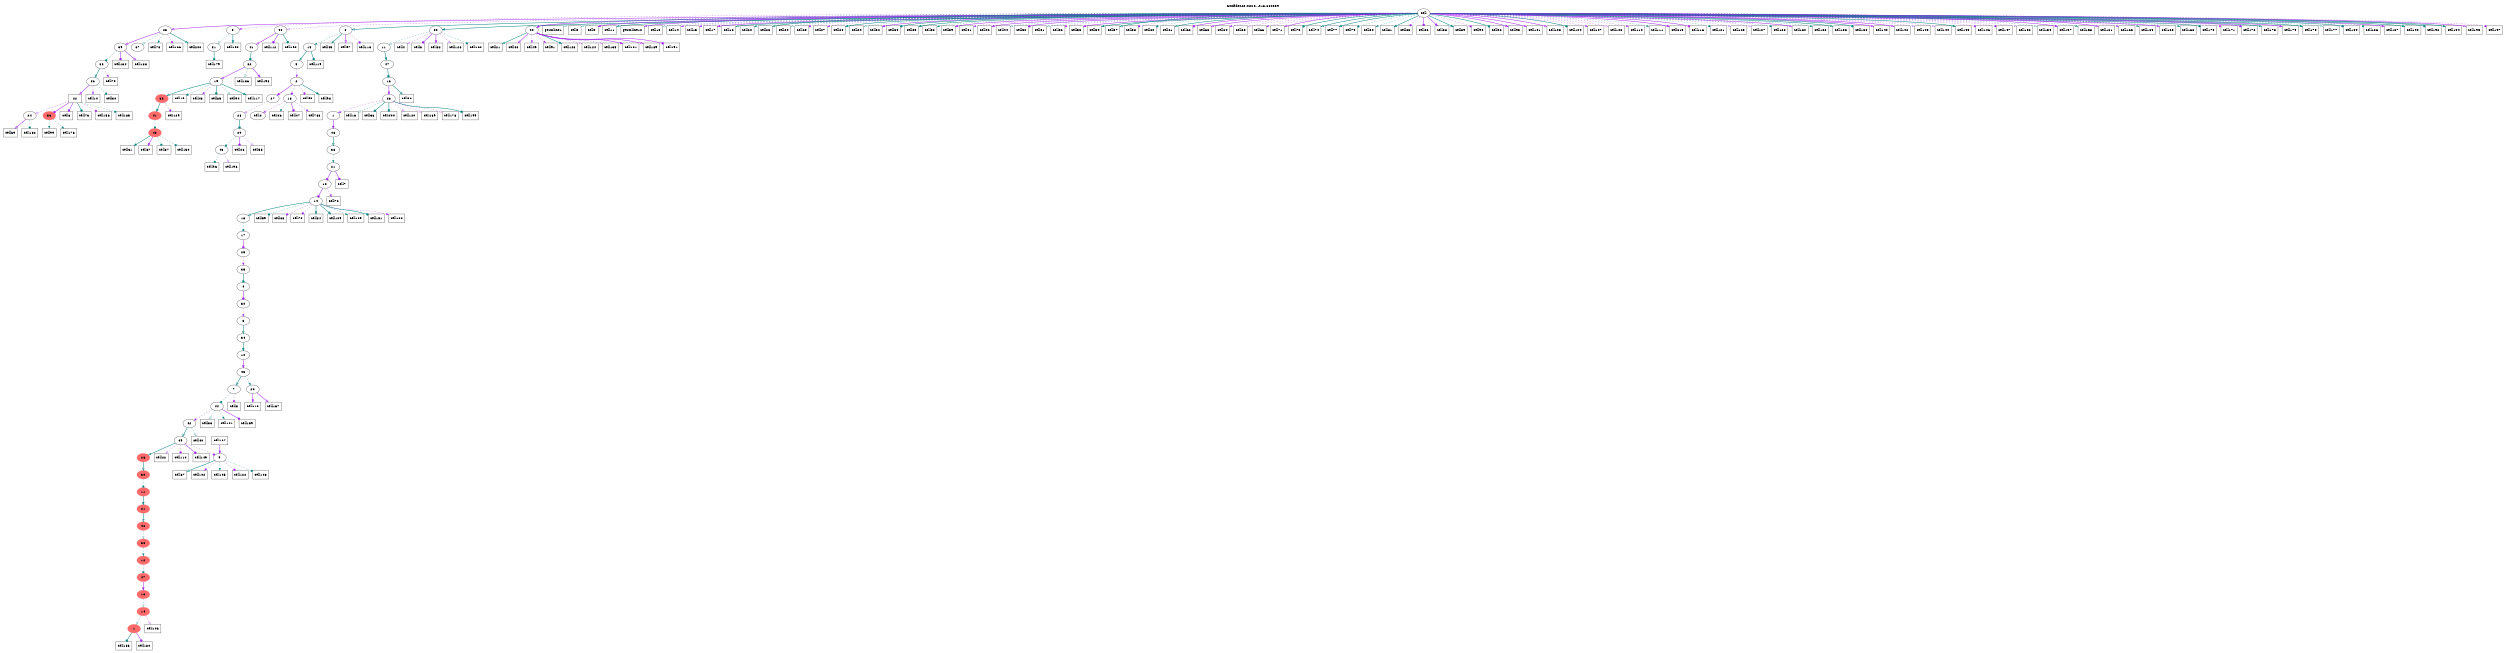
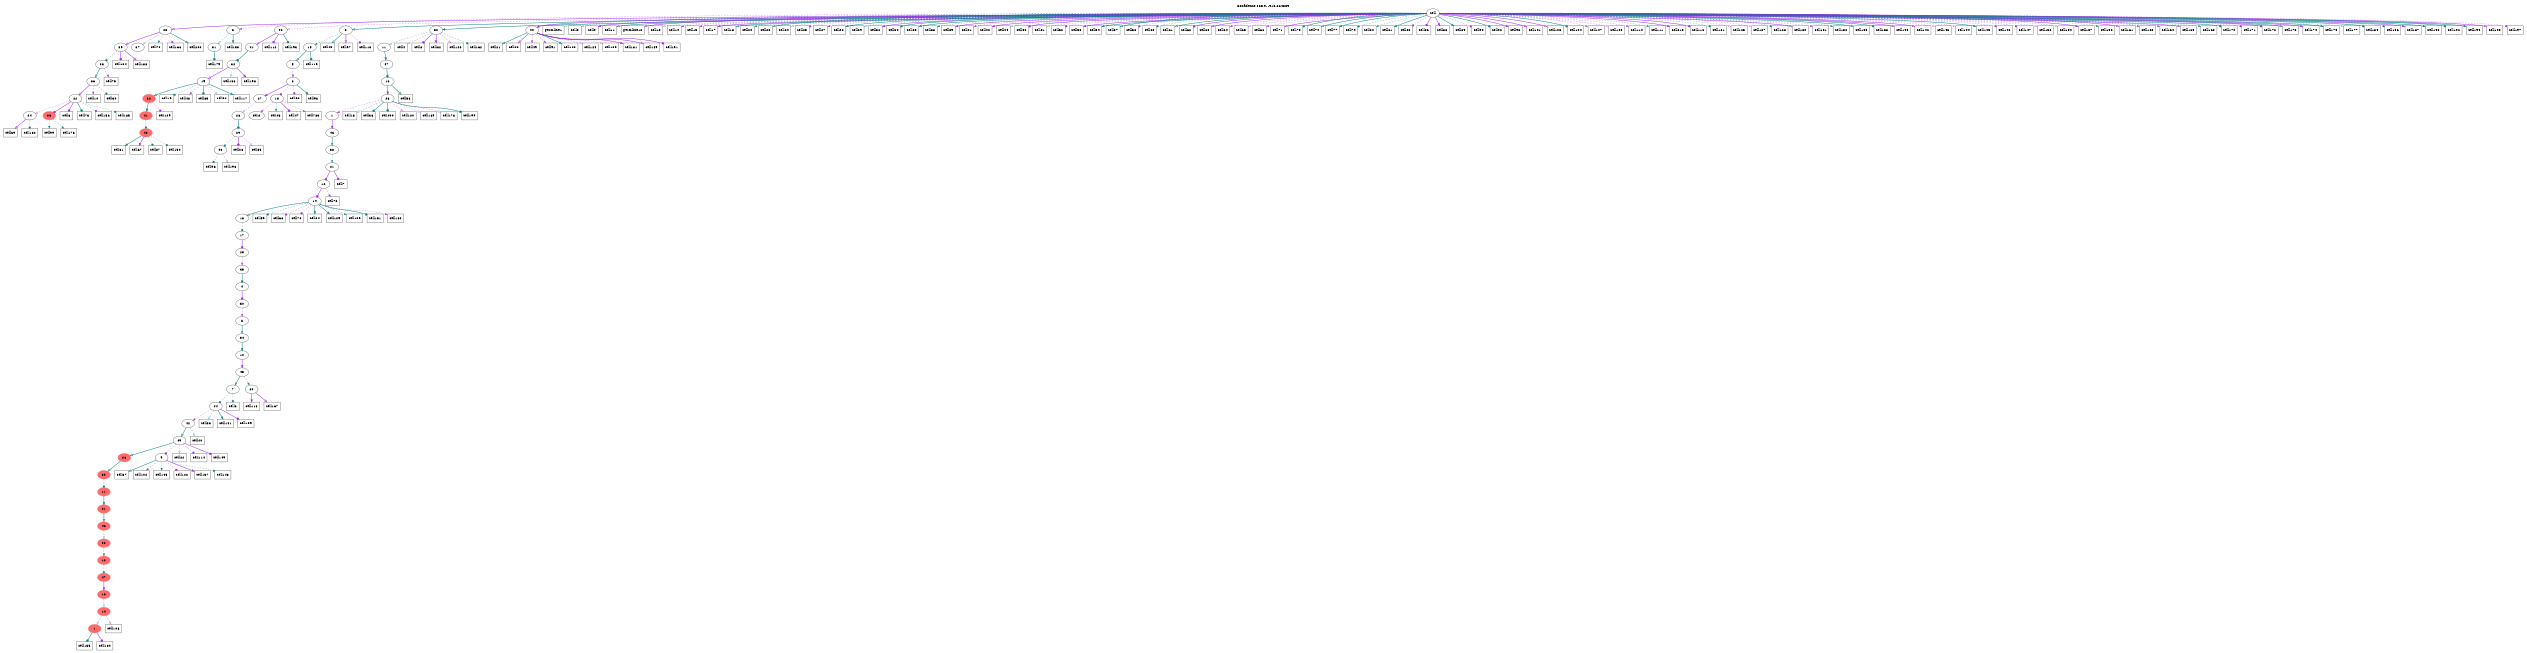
  digraph {
    label="Confidence score: -913.664359"
    labelloc=t
    node [shape=box]
    edge [arrowhead=normal color=purple style=bold]
-   n1 [label=22]
+   n1 [label=22 shape=""]
    n2 [label=24 shape=""]
    n3 [color=indianred1 label=33 style=filled shape=""]
    cell6
    cell76
    cell156
    cell185
    cell69
    cell182
    cell99
    cell176
    n12 [label=36 shape=""]
    cell10
    cell30
    n15 [label=33 shape=""]
    cell75
    n17 [label=39 shape=""]
    cell134
    cell188
    n20 [label=23 shape=""]
    n21 [label=37 shape=""]
    cell78
    cell166
    cell200
    n25 [label=3 shape=""]
    n26 [label=31 shape=""]
    cell153
    cell179
    n29 [color=indianred1 label=41 style=filled shape=""]
    n30 [color=indianred1 label=48 style=filled shape=""]
    cell31
    cell67
    cell87
    cell150
    n35 [color=indianred1 label=32 style=filled shape=""]
    cell129
    n37 [label=19 shape=""]
    cell19
    cell48
    cell85
    cell94
    cell117
    n43 [label=32 shape=""]
    cell136
    cell198
    n46 [label=41 shape=""]
    n47 [label=48 shape=""]
    cell112
    cell193
    n50 [label=29 shape=""]
    n51 [label=43 shape=""]
    cell26
    cell55
    cell96
    cell196
    n56 [label=28 shape=""]
    n57 [label=27 shape=""]
    n58 [label=2 shape=""]
    n59 [label=18 shape=""]
    cell95
    cell98
    cell2 [shape=ellipse]
    cell46
    cell47
    n65 [label=cell783]
    n66 [label=5 shape=""]
    n67 [label=15 shape=""]
    cell119
    n69 [label=8 shape=""]
    cell45
    cell97
    cell113
    n73 [color=indianred1 label=14 style=filled shape=""]
    n74 [color=indianred1 label=1 style=filled shape=""]
    cell106
    cell155
    cell180
    n78 [color=indianred1 label=16 style=filled shape=""]
    n79 [color=indianred1 label=47 style=filled shape=""]
    n80 [color=indianred1 label=12 style=filled shape=""]
    n81 [color=indianred1 label=38 style=filled shape=""]
    n82 [color=indianred1 label=46 style=filled shape=""]
    n83 [color=indianred1 label=21 style=filled shape=""]
    n84 [color=indianred1 label=11 style=filled shape=""]
    n85 [color=indianred1 label=30 style=filled shape=""]
    n86 [color=indianred1 label=26 style=filled shape=""]
    n87 [label=49 shape=""]
    n88 [label=9 shape=""]
    cell22
    cell114
    cell149
    cell37
    cell102
    cell105
    cell122
    cell137
    cell148
    n98 [label=42 shape=""]
    cell40
    n100 [label=44 shape=""]
    cell33
    cell141
    cell159
    n104 [label=7 shape=""]
    cell3
    n106 [label=45 shape=""]
    n107 [label=20 shape=""]
    cell118
    cell167
    n110 [label=10 shape=""]
    n111 [label=34 shape=""]
    n112 [label=6 shape=""]
    n113 [label=50 shape=""]
    n114 [label=4 shape=""]
    n115 [label=35 shape=""]
    n116 [label=25 shape=""]
    n117 [label=17 shape=""]
    n118 [label=13 shape=""]
    n119 [label=14 shape=""]
    cell59
    cell68
    cell70
    cell84
    cell109
    cell139
    cell151
    cell160
    n128 [label=12 shape=""]
    cell72
    n130 [label=21 shape=""]
    cell7
    n132 [label=38 shape=""]
    n133 [label=46 shape=""]
    n134 [label=1 shape=""]
    n135 [label=26 shape=""]
    cell16
    cell36
    n138 [label=cell400]
    cell120
    cell169
    cell178
    cell199
    n143 [label=16 shape=""]
    cell56
    n145 [label=47 shape=""]
    n146 [label=11 shape=""]
    n147 [label=30 shape=""]
    cell4
    cell8
    cell82
    cell126
    cell162
    n153 [label=cell shape=""]
    n154 [label=40 shape=""]
    n155 [label=germline1]
    cell5
    cell9
    cell11
    n159 [label=germline12]
    cell13
    cell14
    cell15
    cell17
    cell18
    cell20
    cell23
    cell24
    cell25
    cell27
    cell28
    cell29
    cell32
    cell34
    cell35
    cell38
    cell39
    cell41
    cell42
    cell44
    cell50
    cell51
    cell52
    cell53
    cell54
    cell57
    cell58
    cell60
    cell61
    cell62
    cell63
    cell64
    cell65
    cell66
    cell71
    cell73
    cell74
    cell77
    cell79
    cell80
    cell81
    cell83
    cell86
    cell88
    cell89
    cell90
    cell92
    cell93
    cell101
    cell103
    cell104
    cell107
    cell108
    cell110
    cell111
    n215 [label=cell615]
    cell116
    cell121
    cell125
    cell127
    cell128
    cell130
+   cell131
    cell132
    cell133
    cell138
    cell140
    cell142
    cell143
    cell144
    cell145
    cell146
    cell147
    cell152
    cell154
    cell157
    cell158
    cell161
    cell163
    cell164
    cell165
    cell168
    cell170
    cell171
    cell172
    cell173
    cell174
    cell175
    cell177
    cell184
    cell186
    cell187
    cell190
    cell192
    cell194
    cell195
    cell197
    cell21
    cell43
    cell49
    cell91
    cell123
    cell124
    cell135
    cell181
    cell189
    cell191
    n1 -> n2 [arrowhead=onormal style=dashed]
    n1 -> n3 [arrowhead=dot]
    n1 -> cell6 [arrowhead=dot]
    n1 -> cell76 [arrowhead=dot color=teal]
    n1 -> cell156 [arrowhead=dot style=dashed]
    n1 -> cell185 [arrowhead=dot color=teal style=dashed]
    n2 -> cell69 [arrowhead=onormal]
    n2 -> cell182 [arrowhead=dot color=teal style=dashed]
    n3 -> cell99 [color=teal style=dashed]
    n3 -> cell176 [color=teal style=dashed]
    n12 -> n1 [arrowhead=onormal]
    n12 -> cell10 [style=dashed]
    n12 -> cell30 [arrowhead=dot color=teal style=dashed]
    n15 -> n12 [arrowhead=onormal color=teal]
    n15 -> cell75 [style=dashed]
    n17 -> n15 [arrowhead=dot color=teal style=dashed]
    n17 -> cell134 [arrowhead=dot]
    n17 -> cell188 [arrowhead=onormal]
    n20 -> n17 [arrowhead=onormal]
    n20 -> n21 [arrowhead=onormal color=teal style=dashed]
    n20 -> cell78 [color=teal style=dashed]
    n20 -> cell166 [arrowhead=dot style=dashed]
    n20 -> cell200 [arrowhead=onormal color=teal]
    n25 -> n26 [arrowhead=onormal color=teal style=dashed]
    n25 -> cell153 [color=teal]
    n26 -> cell179 [arrowhead=dot color=teal]
    n29 -> n30 [arrowhead=dot color=teal style=dashed]
    n30 -> cell31 [color=teal]
    n30 -> cell67
    n30 -> cell87 [arrowhead=dot color=teal style=dashed]
    n30 -> cell150 [arrowhead=dot color=teal style=dashed]
    n35 -> n29 [color=teal]
    n35 -> cell129 [arrowhead=dot style=dashed]
    n37 -> n35 [arrowhead=onormal color=teal]
    n37 -> cell19 [arrowhead=dot color=teal style=dashed]
    n37 -> cell48 [style=dashed]
    n37 -> cell85 [arrowhead=dot color=teal]
    n37 -> cell94 [arrowhead=onormal color=teal style=dashed]
    n37 -> cell117 [color=teal]
    n43 -> n37 [arrowhead=onormal]
    n43 -> cell136 [arrowhead=onormal color=teal style=dashed]
    n43 -> cell198
    n46 -> n43 [arrowhead=dot color=teal]
    n47 -> n46 [arrowhead=onormal]
    n47 -> cell112 [arrowhead=dot]
    n47 -> cell193 [arrowhead=dot color=teal]
    n50 -> n51 [arrowhead=dot color=teal style=dashed]
    n50 -> cell26 [arrowhead=dot]
    n50 -> cell55 [arrowhead=onormal style=dashed]
    n51 -> cell96 [arrowhead=dot color=teal style=dashed]
    n51 -> cell196 [arrowhead=onormal style=dashed]
    n56 -> n50 [arrowhead=dot color=teal]
    n57 -> n56 [arrowhead=onormal style=dashed]
    n58 -> n57
    n58 -> n59 [arrowhead=dot style=dashed]
    n58 -> cell95 [arrowhead=dot style=dashed]
    n58 -> cell98 [color=teal]
    n59 -> cell2 [style=dashed]
    n59 -> cell46 [color=teal style=dashed]
    n59 -> cell47 [arrowhead=dot]
    n59 -> n65 [style=dashed]
    n66 -> n58 [style=dashed]
    n67 -> n66 [arrowhead=onormal color=teal]
    n67 -> cell119 [arrowhead=dot color=teal]
    n69 -> n67 [color=teal style=dashed]
    n69 -> cell45 [arrowhead=onormal color=teal]
    n69 -> cell97 [arrowhead=onormal]
    n69 -> cell113 [arrowhead=dot style=dashed]
    n73 -> n74 [arrowhead=onormal color=teal style=dashed]
    n73 -> cell106 [arrowhead=onormal style=dashed]
    n74 -> cell155 [arrowhead=dot color=teal]
    n74 -> cell180 [arrowhead=dot]
    n78 -> n73 [arrowhead=onormal color=teal style=dashed]
    n79 -> n78
    n80 -> n79 [arrowhead=dot color=teal style=dashed]
    n81 -> n80 [color=teal style=dashed]
    n82 -> n81 [arrowhead=onormal color=teal style=dashed]
    n83 -> n82 [arrowhead=onormal color=teal]
    n84 -> n83 [color=teal]
    n85 -> n84 [arrowhead=dot color=teal style=dashed]
    n86 -> n85 [arrowhead=onormal color=teal]
    n87 -> n86 [arrowhead=onormal color=teal]
    n87 -> n88 [arrowhead=dot style=dashed]
    n87 -> cell22 [arrowhead=onormal style=dashed]
    n87 -> cell114 [arrowhead=dot style=dashed]
    n87 -> cell149 [arrowhead=dot]
    n88 -> cell37 [arrowhead=onormal color=teal]
    n88 -> cell102 [style=dashed]
    n88 -> cell105 [color=teal style=dashed]
    n88 -> cell122 [arrowhead=dot style=dashed]
-   cell137 -> n88
+   n88 -> cell137
    n88 -> cell148 [arrowhead=dot color=teal style=dashed]
    n98 -> n87 [arrowhead=onormal color=teal]
    n98 -> cell40 [arrowhead=onormal color=teal style=dashed]
    n100 -> n98 [style=dashed]
    n100 -> cell33 [arrowhead=onormal color=teal style=dashed]
-   n100 -> cell141 [color=teal style=dashed]
+   n100 -> cell141 [color=teal]
    n100 -> cell159 [arrowhead=dot]
    n104 -> n100 [arrowhead=dot color=teal style=dashed]
-   n104 -> cell3 [arrowhead=dot style=dashed]
+   n104 -> cell3 [arrowhead=dot color=teal style=dashed]
    n106 -> n104 [arrowhead=onormal color=teal]
    n106 -> n107 [color=teal style=dashed]
    n107 -> cell118
    n107 -> cell167 [arrowhead=onormal]
    n110 -> n106
    n111 -> n110 [color=teal]
    n112 -> n111 [arrowhead=onormal color=teal]
    n113 -> n112 [style=dashed]
    n114 -> n113 [arrowhead=dot]
    n115 -> n114 [arrowhead=dot color=teal]
    n116 -> n115 [style=dashed]
    n117 -> n116 [arrowhead=dot]
    n118 -> n117 [arrowhead=dot color=teal style=dashed]
    n119 -> n118 [arrowhead=onormal color=teal]
    n119 -> cell59 [arrowhead=dot color=teal style=dashed]
    n119 -> cell68 [arrowhead=dot style=dashed]
    n119 -> cell70 [arrowhead=dot style=dashed]
    n119 -> cell84 [color=teal]
    n119 -> cell109 [color=teal]
    n119 -> cell139 [color=teal style=dashed]
    n119 -> cell151 [arrowhead=dot color=teal]
    n119 -> cell160 [style=dashed]
    n128 -> n119 [arrowhead=dot]
    n128 -> cell72 [style=dashed]
    n130 -> n128 [arrowhead=dot]
    n130 -> cell7 [arrowhead=dot]
    n132 -> n130 [color=teal style=dashed]
    n133 -> n132 [arrowhead=onormal color=teal]
    n134 -> n133
    n135 -> n134 [style=dashed]
    n135 -> cell16 [arrowhead=onormal color=teal style=dashed]
    n135 -> cell36 [arrowhead=dot color=teal]
    n135 -> n138 [arrowhead=dot color=teal]
    n135 -> cell120 [arrowhead=onormal style=dashed]
    n135 -> cell169 [arrowhead=onormal style=dashed]
    n135 -> cell178 [arrowhead=onormal style=dashed]
    n135 -> cell199 [arrowhead=dot color=teal]
    n143 -> n135
    n143 -> cell56 [arrowhead=onormal color=teal]
    n145 -> n143 [arrowhead=dot color=teal]
    n146 -> n145 [color=teal]
    n147 -> n146 [arrowhead=onormal color=teal style=dashed]
    n147 -> cell4 [arrowhead=onormal style=dashed]
    n147 -> cell8 [arrowhead=dot]
    n147 -> cell82
    n147 -> cell126 [arrowhead=onormal style=dashed]
    n147 -> cell162 [arrowhead=dot color=teal style=dashed]
    n153 -> n20 [arrowhead=onormal]
    n153 -> n25 [style=dashed]
    n153 -> n47 [arrowhead=onormal style=dashed]
    n153 -> n69 [arrowhead=onormal color=teal]
    n153 -> n147 [color=teal]
    n153 -> n154
    n153 -> n155 [arrowhead=onormal color=teal style=dashed]
    n153 -> cell5 [arrowhead=onormal color=teal style=dashed]
    n153 -> cell9
    n153 -> cell11 [arrowhead=onormal color=teal]
    n153 -> n159 [arrowhead=onormal]
    n153 -> cell13 [arrowhead=onormal color=teal style=dashed]
    n153 -> cell14 [style=dashed]
    n153 -> cell15 [style=dashed]
    n153 -> cell17
    n153 -> cell18 [arrowhead=onormal color=teal]
    n153 -> cell20 [color=teal style=dashed]
    n153 -> cell23 [arrowhead=onormal color=teal]
    n153 -> cell24 [arrowhead=onormal color=teal style=dashed]
    n153 -> cell25 [arrowhead=dot style=dashed]
    n153 -> cell27 [style=dashed]
    n153 -> cell28 [color=teal]
    n153 -> cell29 [arrowhead=onormal color=teal style=dashed]
    n153 -> cell32
    n153 -> cell34 [arrowhead=dot color=teal]
    n153 -> cell35 [color=teal]
    n153 -> cell38 [color=teal style=dashed]
    n153 -> cell39
    n153 -> cell41 [style=dashed]
    n153 -> cell42
    n153 -> cell44 [arrowhead=onormal color=teal style=dashed]
    n153 -> cell50 [arrowhead=dot]
    n153 -> cell51 [arrowhead=onormal color=teal style=dashed]
    n153 -> cell52 [arrowhead=dot style=dashed]
    n153 -> cell53
    n153 -> cell54 [color=teal]
    n153 -> cell57 [arrowhead=onormal color=teal]
    n153 -> cell58 [arrowhead=dot style=dashed]
    n153 -> cell60 [arrowhead=dot color=teal style=dashed]
    n153 -> cell61 [arrowhead=onormal color=teal]
    n153 -> cell62 [arrowhead=dot]
    n153 -> cell63 [arrowhead=onormal]
    n153 -> cell64 [style=dashed]
    n153 -> cell65 [arrowhead=onormal style=dashed]
    n153 -> cell66 [style=dashed]
    n153 -> cell71 [arrowhead=onormal]
    n153 -> cell73 [arrowhead=dot color=teal]
    n153 -> cell74 [arrowhead=onormal color=teal]
    n153 -> cell77 [color=teal]
    n153 -> cell79 [arrowhead=dot color=teal style=dashed]
    n153 -> cell80 [color=teal style=dashed]
    n153 -> cell81 [color=teal]
    n153 -> cell83 [arrowhead=dot style=dashed]
    n153 -> cell86 [arrowhead=dot]
    n153 -> cell88
    n153 -> cell89 [color=teal]
    n153 -> cell90 [arrowhead=dot style=dashed]
    n153 -> cell92 [arrowhead=dot color=teal]
    n153 -> cell93
    n153 -> cell101 [arrowhead=onormal]
    n153 -> cell103 [arrowhead=onormal]
    n153 -> cell104 [arrowhead=dot color=teal]
    n153 -> cell107 [style=dashed]
    n153 -> cell108 [arrowhead=onormal style=dashed]
    n153 -> cell110 [style=dashed]
    n153 -> cell111 [color=teal style=dashed]
    n153 -> n215
    n153 -> cell116 [arrowhead=dot]
    n153 -> cell121 [arrowhead=dot color=teal style=dashed]
    n153 -> cell125 [arrowhead=onormal style=dashed]
    n153 -> cell127 [arrowhead=onormal style=dashed]
    n153 -> cell128 [arrowhead=dot color=teal style=dashed]
    n153 -> cell130 [arrowhead=onormal]
+   n153 -> cell131 [style=dashed]
    n153 -> cell132 [color=teal style=dashed]
    n153 -> cell133 [arrowhead=onormal color=teal]
    n153 -> cell138 [arrowhead=dot color=teal]
    n153 -> cell140 [arrowhead=onormal]
    n153 -> cell142 [arrowhead=onormal]
    n153 -> cell143 [arrowhead=onormal style=dashed]
    n153 -> cell144 [arrowhead=onormal style=dashed]
    n153 -> cell145 [color=teal]
    n153 -> cell146 [arrowhead=dot style=dashed]
    n153 -> cell147 [arrowhead=dot style=dashed]
    n153 -> cell152 [arrowhead=onormal style=dashed]
    n153 -> cell154 [arrowhead=onormal color=teal style=dashed]
    n153 -> cell157
    n153 -> cell158 [color=teal style=dashed]
    n153 -> cell161 [arrowhead=onormal]
    n153 -> cell163 [style=dashed]
    n153 -> cell164 [color=teal style=dashed]
    n153 -> cell165 [arrowhead=onormal]
    n153 -> cell168 [color=teal style=dashed]
    n153 -> cell170 [arrowhead=dot color=teal]
    n153 -> cell171 [arrowhead=dot style=dashed]
    n153 -> cell172 [arrowhead=dot]
    n153 -> cell173 [arrowhead=onormal color=teal]
    n153 -> cell174
    n153 -> cell175 [color=teal]
    n153 -> cell177 [arrowhead=onormal color=teal style=dashed]
    n153 -> cell184 [arrowhead=dot color=teal]
    n153 -> cell186 [arrowhead=dot color=teal style=dashed]
    n153 -> cell187
    n153 -> cell190 [color=teal]
    n153 -> cell192 [arrowhead=dot color=teal]
    n153 -> cell194 [color=teal]
    n153 -> cell195 [arrowhead=onormal]
    n153 -> cell197 [arrowhead=dot style=dashed]
    n154 -> cell21 [arrowhead=onormal color=teal]
    n154 -> cell43 [arrowhead=onormal]
    n154 -> cell49 [style=dashed]
    n154 -> cell91 [style=dashed]
    n154 -> cell123 [color=teal]
    n154 -> cell124 [arrowhead=onormal style=dashed]
    n154 -> cell135 [arrowhead=onormal style=dashed]
    n154 -> cell181
    n154 -> cell189 [arrowhead=onormal]
    n154 -> cell191 [arrowhead=dot]
  }
